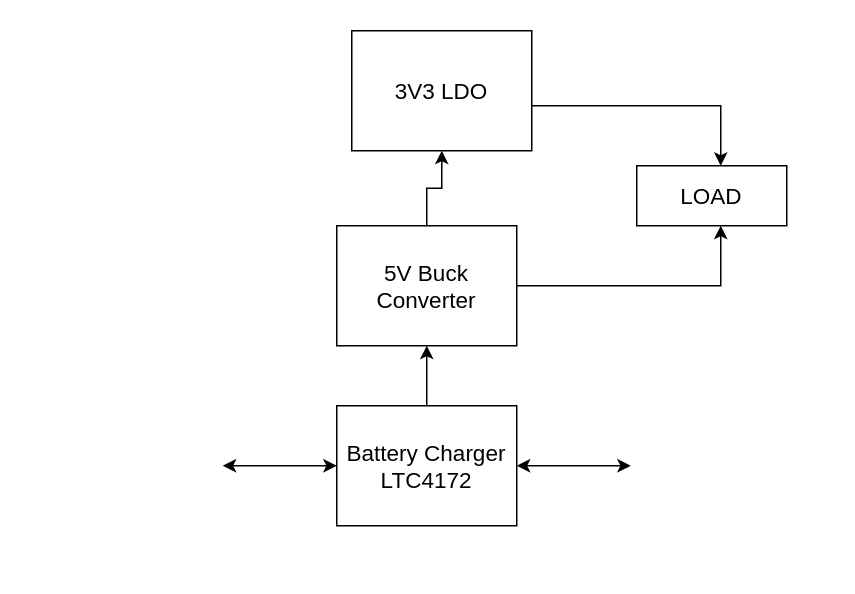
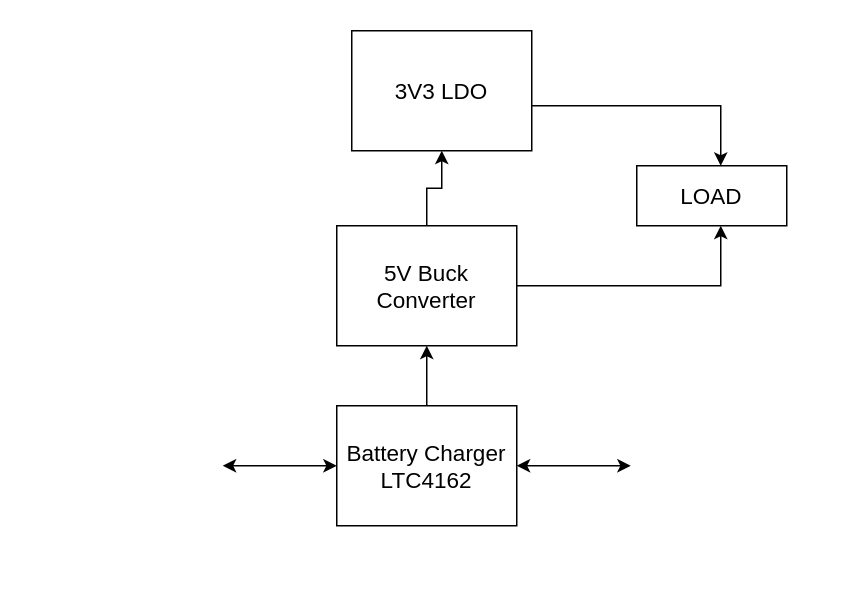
  <mxCell id="0" />
  <mxCell id="1" parent="0" />
  <mxCell id="2" value="" style="shape=image;html=1;verticalAlign=top;verticalLabelPosition=bottom;labelBackgroundColor=#ffffff;imageAspect=0;aspect=fixed;image=https://cdn4.iconfinder.com/data/icons/essential-app-2/16/battery-half-energy-charge-128.png" vertex="1" parent="1"><mxGeometry x="20" y="246" width="128" height="128" as="geometry" /></mxCell>
  <mxCell id="3" value="" style="shape=image;html=1;verticalAlign=top;verticalLabelPosition=bottom;labelBackgroundColor=#ffffff;imageAspect=0;aspect=fixed;image=https://cdn2.iconfinder.com/data/icons/business-and-education-1/512/133_Solar_Panel_Energy_technology_smart_city_technology_smart-128.png" vertex="1" parent="1"><mxGeometry x="420" y="246" width="128" height="128" as="geometry" /></mxCell>
  <mxCell id="4" value="" style="edgeStyle=orthogonalEdgeStyle;rounded=0;orthogonalLoop=1;jettySize=auto;html=1;" edge="1" parent="1" source="5" target="8"><mxGeometry relative="1" as="geometry" /></mxCell>
- <mxCell id="5" value="&lt;font style=&quot;font-size: 15px;&quot;&gt;Battery Charger LTC4172&lt;/font&gt;" style="rounded=0;whiteSpace=wrap;html=1;" vertex="1" parent="1"><mxGeometry x="224" y="270" width="120" height="80" as="geometry" /></mxCell>
+ <mxCell id="5" value="&lt;font style=&quot;font-size: 15px;&quot;&gt;Battery Charger LTC4162&lt;/font&gt;" style="rounded=0;whiteSpace=wrap;html=1;" vertex="1" parent="1"><mxGeometry x="224" y="270" width="120" height="80" as="geometry" /></mxCell>
  <mxCell id="6" value="" style="edgeStyle=orthogonalEdgeStyle;rounded=0;orthogonalLoop=1;jettySize=auto;html=1;" edge="1" parent="1" source="8" target="10"><mxGeometry relative="1" as="geometry" /></mxCell>
  <mxCell id="7" value="" style="edgeStyle=orthogonalEdgeStyle;rounded=0;orthogonalLoop=1;jettySize=auto;html=1;" edge="1" parent="1" source="8" target="13"><mxGeometry relative="1" as="geometry"><Array as="points"><mxPoint x="480" y="190" /></Array></mxGeometry></mxCell>
  <mxCell id="8" value="&lt;font style=&quot;font-size: 15px;&quot;&gt;5V Buck Converter&lt;/font&gt;" style="whiteSpace=wrap;html=1;rounded=0;" vertex="1" parent="1"><mxGeometry x="224" y="150" width="120" height="80" as="geometry" /></mxCell>
  <mxCell id="9" value="" style="edgeStyle=orthogonalEdgeStyle;rounded=0;orthogonalLoop=1;jettySize=auto;html=1;" edge="1" parent="1" source="10" target="13"><mxGeometry relative="1" as="geometry"><Array as="points"><mxPoint x="480" y="70" /></Array></mxGeometry></mxCell>
  <mxCell id="10" value="&lt;font style=&quot;font-size: 15px;&quot;&gt;3V3 LDO&lt;/font&gt;" style="whiteSpace=wrap;html=1;rounded=0;" vertex="1" parent="1"><mxGeometry x="234" y="20" width="120" height="80" as="geometry" /></mxCell>
  <mxCell id="11" value="" style="endArrow=classic;startArrow=classic;html=1;rounded=0;exitX=1;exitY=0.5;exitDx=0;exitDy=0;entryX=0;entryY=0.5;entryDx=0;entryDy=0;" edge="1" parent="1" source="2" target="5"><mxGeometry width="50" height="50" relative="1" as="geometry"><mxPoint x="320" y="310" as="sourcePoint" /><mxPoint x="370" y="260" as="targetPoint" /></mxGeometry></mxCell>
  <mxCell id="12" value="" style="endArrow=classic;startArrow=classic;html=1;rounded=0;exitX=1;exitY=0.5;exitDx=0;exitDy=0;entryX=0;entryY=0.5;entryDx=0;entryDy=0;" edge="1" parent="1" source="5" target="3"><mxGeometry width="50" height="50" relative="1" as="geometry"><mxPoint x="300" y="430" as="sourcePoint" /><mxPoint x="376" y="430" as="targetPoint" /></mxGeometry></mxCell>
  <mxCell id="13" value="&lt;font style=&quot;font-size: 15px;&quot;&gt;LOAD&lt;/font&gt;" style="whiteSpace=wrap;html=1;rounded=0;" vertex="1" parent="1"><mxGeometry x="424" y="110" width="100" height="40" as="geometry" /></mxCell>
